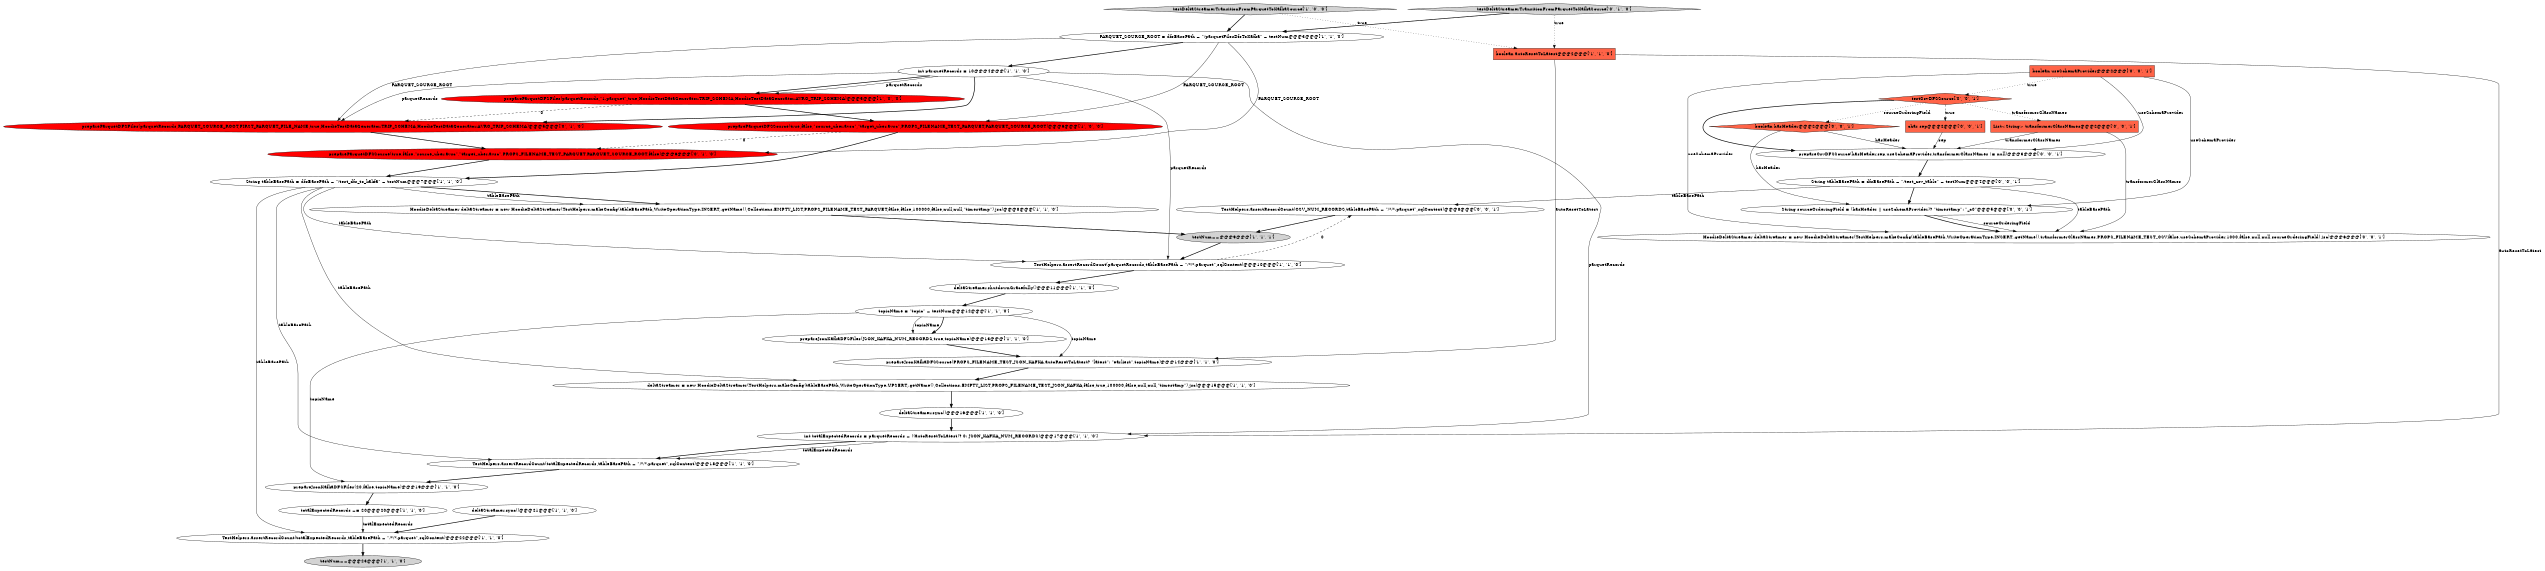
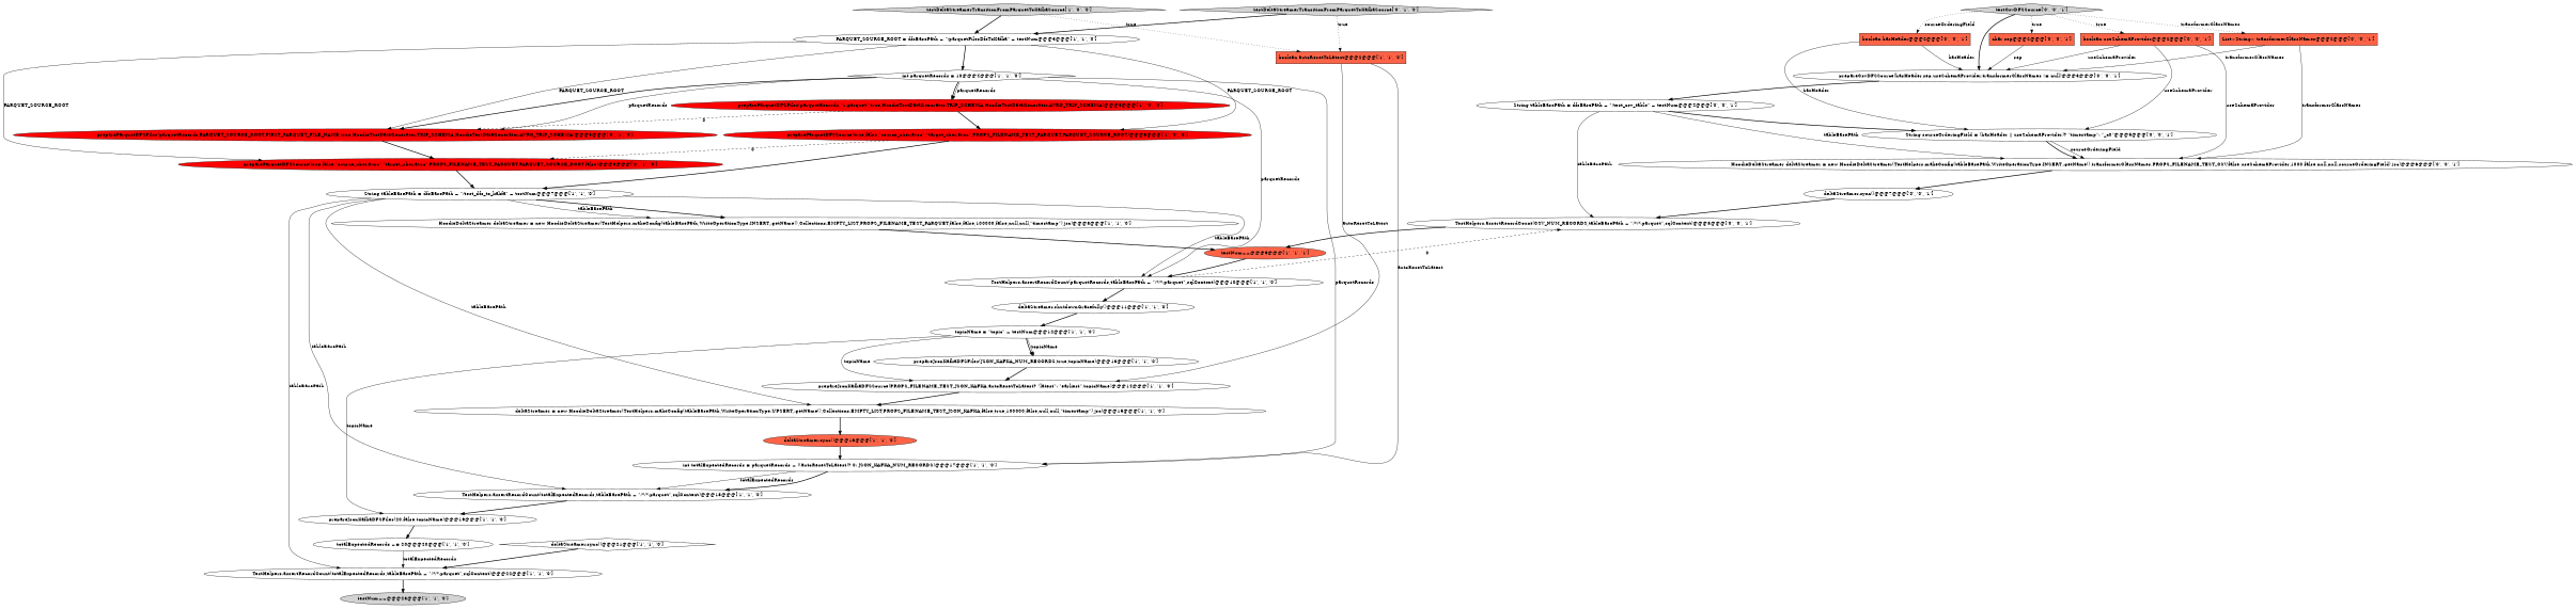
  digraph {
    node [fillcolor=white shape=ellipse style=filled]
    edge [style=bold]
    n1 [fillcolor=tomato label="List<String> transformerClassNames@@@2@@@['0', '0', '1']" shape=box]
    n2 [label="HoodieDeltaStreamer deltaStreamer = new HoodieDeltaStreamer(TestHelpers.makeConfig(tableBasePath,WriteOperationType.INSERT,.getName(),transformerClassNames,PROPS_FILENAME_TEST_CSV,false,useSchemaProvider,1000,false,null,null,sourceOrderingField),jsc)@@@6@@@['0', '0', '1']"]
    n3 [label="prepareCsvDFSSource(hasHeader,sep,useSchemaProvider,transformerClassNames != null)@@@3@@@['0', '0', '1']"]
+   n4 [label="deltaStreamer.sync()@@@7@@@['0', '0', '1']"]
    n5 [label="String tableBasePath = dfsBasePath + \"/test_csv_table\" + testNum@@@4@@@['0', '0', '1']"]
    n6 [label="TestHelpers.assertRecordCount(CSV_NUM_RECORDS,tableBasePath + \"/*/*.parquet\",sqlContext)@@@8@@@['0', '0', '1']"]
    n7 [label="int totalExpectedRecords = parquetRecords + ((autoResetToLatest)? 0: JSON_KAFKA_NUM_RECORDS)@@@17@@@['1', '1', '0']"]
    n8 [label="TestHelpers.assertRecordCount(totalExpectedRecords,tableBasePath + \"/*/*.parquet\",sqlContext)@@@18@@@['1', '1', '0']"]
    n9 [label="prepareJsonKafkaDFSFiles(20,false,topicName)@@@19@@@['1', '1', '0']"]
    n10 [label="totalExpectedRecords += 20@@@20@@@['1', '1', '0']"]
    n11 [label="deltaStreamer.shutdownGracefully()@@@11@@@['1', '1', '0']"]
    n12 [label="topicName = \"topic\" + testNum@@@12@@@['1', '1', '0']"]
    n13 [label="prepareJsonKafkaDFSFiles(JSON_KAFKA_NUM_RECORDS,true,topicName)@@@13@@@['1', '1', '0']"]
    n14 [label="prepareJsonKafkaDFSSource(PROPS_FILENAME_TEST_JSON_KAFKA,autoResetToLatest? \"latest\": \"earliest\",topicName)@@@14@@@['1', '1', '0']"]
    n15 [label="HoodieDeltaStreamer deltaStreamer = new HoodieDeltaStreamer(TestHelpers.makeConfig(tableBasePath,WriteOperationType.INSERT,.getName(),Collections.EMPTY_LIST,PROPS_FILENAME_TEST_PARQUET,false,false,100000,false,null,null,\"timestamp\"),jsc)@@@8@@@['1', '1', '0']"]
-   n16 [fillcolor=lightgray label="testNum++@@@9@@@['1', '1', '1']"]
+   n16 [fillcolor=tomato label="testNum++@@@9@@@['1', '1', '1']"]
    n17 [label="TestHelpers.assertRecordCount(parquetRecords,tableBasePath + \"/*/*.parquet\",sqlContext)@@@10@@@['1', '1', '0']"]
    n18 [label="PARQUET_SOURCE_ROOT = dfsBasePath + \"/parquetFilesDfsToKafka\" + testNum@@@3@@@['1', '1', '0']"]
    n19 [fillcolor=red label="prepareParquetDFSSource(true,false,\"source_uber.avsc\",\"target_uber.avsc\",PROPS_FILENAME_TEST_PARQUET,PARQUET_SOURCE_ROOT)@@@6@@@['1', '0', '0']"]
    n20 [fillcolor=red label="prepareParquetDFSSource(true,false,\"source_uber.avsc\",\"target_uber.avsc\",PROPS_FILENAME_TEST_PARQUET,PARQUET_SOURCE_ROOT,false)@@@6@@@['0', '1', '0']"]
-   n21 [label="int parquetRecords = 10@@@4@@@['1', '1', '0']"]
+   n21 [label="int parquetRecords = 10@@@4@@@['1', '1', '0']" shape=diamond]
    n22 [fillcolor=red label="prepareParquetDFSFiles(parquetRecords,PARQUET_SOURCE_ROOT,FIRST_PARQUET_FILE_NAME,true,HoodieTestDataGenerator.TRIP_SCHEMA,HoodieTestDataGenerator.AVRO_TRIP_SCHEMA)@@@5@@@['0', '1', '0']"]
    n23 [label="String tableBasePath = dfsBasePath + \"/test_dfs_to_kakfa\" + testNum@@@7@@@['1', '1', '0']"]
    n24 [fillcolor=red label="prepareParquetDFSFiles(parquetRecords,\"1.parquet\",true,HoodieTestDataGenerator.TRIP_SCHEMA,HoodieTestDataGenerator.AVRO_TRIP_SCHEMA)@@@5@@@['1', '0', '0']"]
-   n25 [fillcolor=tomato label="testCsvDFSSource['0', '0', '1']" shape=diamond]
-   n26 [fillcolor=tomato label="boolean hasHeader@@@2@@@['0', '0', '1']" shape=diamond]
+   n25 [fillcolor=lightgray label="testCsvDFSSource['0', '0', '1']" shape=diamond]
+   n26 [fillcolor=tomato label="boolean hasHeader@@@2@@@['0', '0', '1']" shape=box]
    n27 [fillcolor=tomato label="char sep@@@2@@@['0', '0', '1']" shape=box]
    n28 [fillcolor=tomato label="boolean useSchemaProvider@@@2@@@['0', '0', '1']" shape=box]
    n29 [label="String sourceOrderingField = (hasHeader || useSchemaProvider)? \"timestamp\": \"_c0\"@@@5@@@['0', '0', '1']"]
-   n30 [label="deltaStreamer.sync()@@@21@@@['1', '1', '0']"]
+   n30 [label="deltaStreamer.sync()@@@21@@@['1', '1', '0']" shape=diamond]
    n31 [label="TestHelpers.assertRecordCount(totalExpectedRecords,tableBasePath + \"/*/*.parquet\",sqlContext)@@@22@@@['1', '1', '0']"]
    n32 [fillcolor=lightgray label="testNum++@@@23@@@['1', '1', '0']"]
    n33 [label="deltaStreamer = new HoodieDeltaStreamer(TestHelpers.makeConfig(tableBasePath,WriteOperationType.UPSERT,.getName(),Collections.EMPTY_LIST,PROPS_FILENAME_TEST_JSON_KAFKA,false,true,100000,false,null,null,\"timestamp\"),jsc)@@@15@@@['1', '1', '0']"]
-   n34 [label="deltaStreamer.sync()@@@16@@@['1', '1', '0']"]
+   n34 [fillcolor=tomato label="deltaStreamer.sync()@@@16@@@['1', '1', '0']"]
    n35 [fillcolor=lightgray label="testDeltaStreamerTransitionFromParquetToKafkaSource['0', '1', '0']" shape=diamond]
    n36 [fillcolor=tomato label="boolean autoResetToLatest@@@2@@@['1', '1', '0']" shape=box]
    n37 [fillcolor=lightgray label="testDeltaStreamerTransitionFromParquetToKafkaSource['1', '0', '0']" shape=diamond]
    n1 -> n2 [label=transformerClassNames style=solid]
    n1 -> n3 [label=transformerClassNames style=solid]
+   n2 -> n4
    n3 -> n5
+   n4 -> n6
    n5 -> n2 [label=tableBasePath style=solid]
    n5 -> n6 [label=tableBasePath style=solid]
    n5 -> n29
    n6 -> n16
    n7 -> n8 [label=totalExpectedRecords style=solid]
    n7 -> n8
    n8 -> n9
    n9 -> n10
    n10 -> n31 [label=totalExpectedRecords style=solid]
    n11 -> n12
    n12 -> n9 [label=topicName style=solid]
    n12 -> n13 [label=topicName style=solid]
    n12 -> n13
    n12 -> n14 [label=topicName style=solid]
    n13 -> n14
    n14 -> n33
    n15 -> n16
    n16 -> n17
    n17 -> n6 [label=0 style=dashed]
    n17 -> n11
    n18 -> n19 [label=PARQUET_SOURCE_ROOT style=solid]
    n18 -> n20 [label=PARQUET_SOURCE_ROOT style=solid]
    n18 -> n21
    n18 -> n22 [label=PARQUET_SOURCE_ROOT style=solid]
    n19 -> n20 [label=0 style=dashed]
    n19 -> n23
    n20 -> n23
    n21 -> n7 [label=parquetRecords style=solid]
    n21 -> n17 [label=parquetRecords style=solid]
    n21 -> n22 [label=parquetRecords style=solid]
    n21 -> n22
    n21 -> n24
    n21 -> n24 [label=parquetRecords style=solid]
    n22 -> n20
    n23 -> n8 [label=tableBasePath style=solid]
    n23 -> n15
    n23 -> n15 [label=tableBasePath style=solid]
    n23 -> n17 [label=tableBasePath style=solid]
    n23 -> n31 [label=tableBasePath style=solid]
    n23 -> n33 [label=tableBasePath style=solid]
    n24 -> n19
    n24 -> n22 [label=0 style=dashed]
    n25 -> n1 [label=transformerClassNames style=dotted]
    n25 -> n3
    n25 -> n26 [label=sourceOrderingField style=dotted]
-   n25 -> n27 [label=true style=dashed]
-   n28 -> n25 [label=true style=dotted]
+   n25 -> n27 [label=true style=dotted]
+   n25 -> n28 [label=true style=dotted]
    n26 -> n3 [label=hasHeader style=solid]
    n26 -> n29 [label=hasHeader style=solid]
    n27 -> n3 [label=sep style=solid]
    n28 -> n2 [label=useSchemaProvider style=solid]
    n28 -> n3 [label=useSchemaProvider style=solid]
    n28 -> n29 [label=useSchemaProvider style=solid]
    n29 -> n2 [label=sourceOrderingField style=solid]
    n29 -> n2
    n30 -> n31
    n31 -> n32
    n33 -> n34
    n34 -> n7
    n35 -> n18
    n35 -> n36 [label=true style=dotted]
    n36 -> n7 [label=autoResetToLatest style=solid]
    n36 -> n14 [label=autoResetToLatest style=solid]
    n37 -> n18
    n37 -> n36 [label=true style=dotted]
  }
